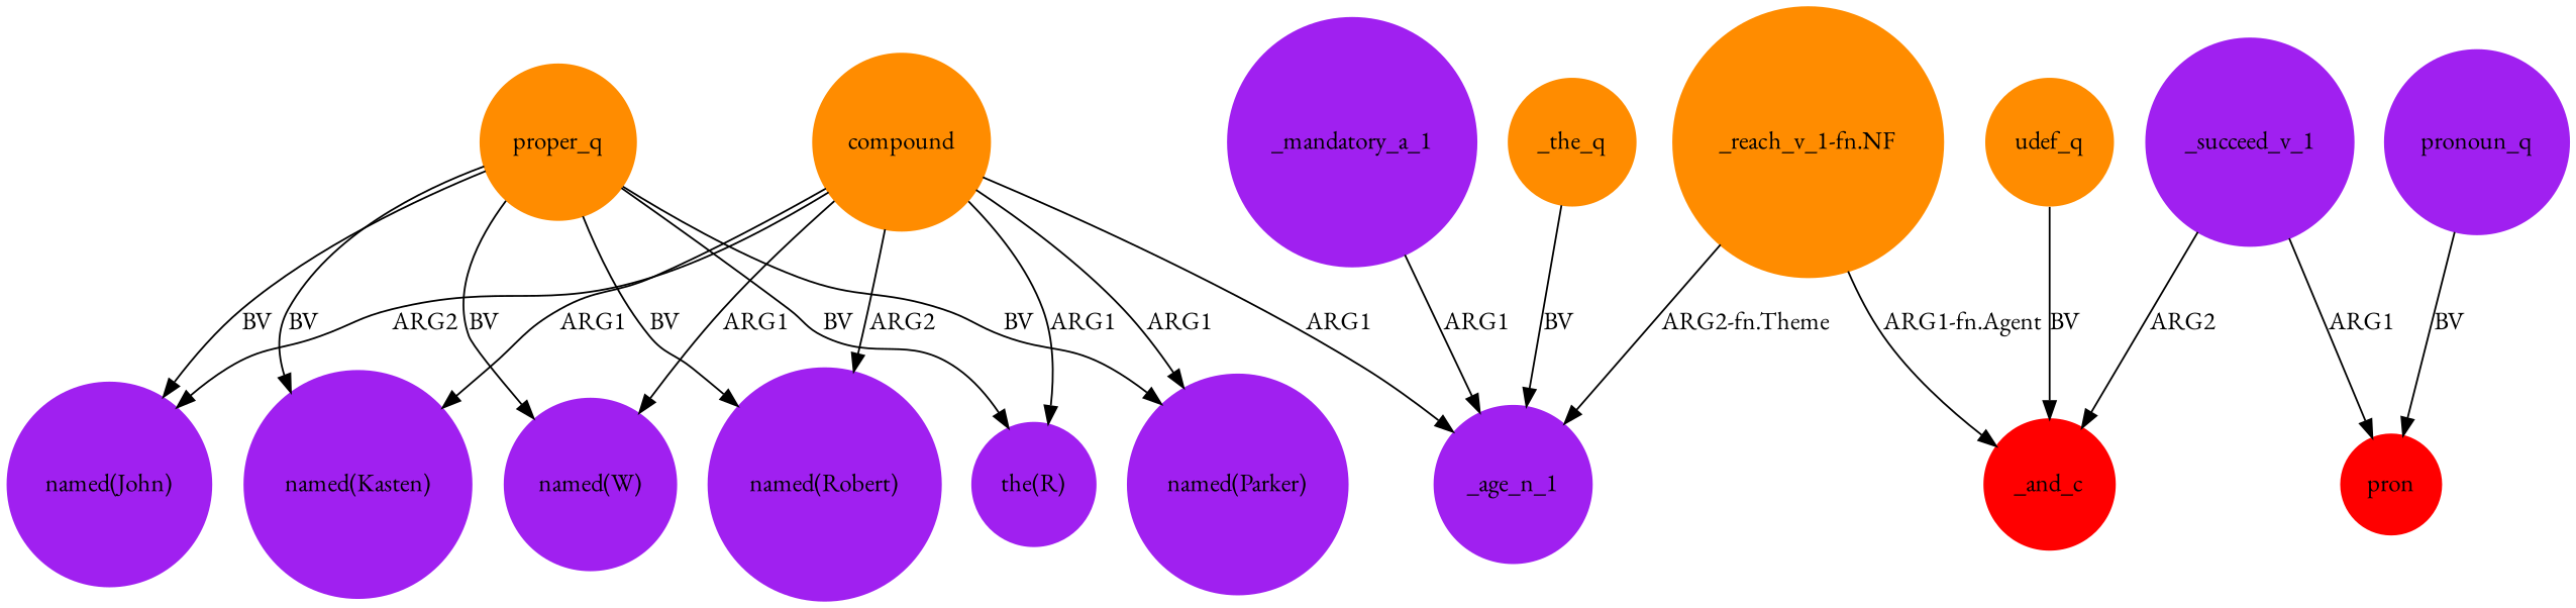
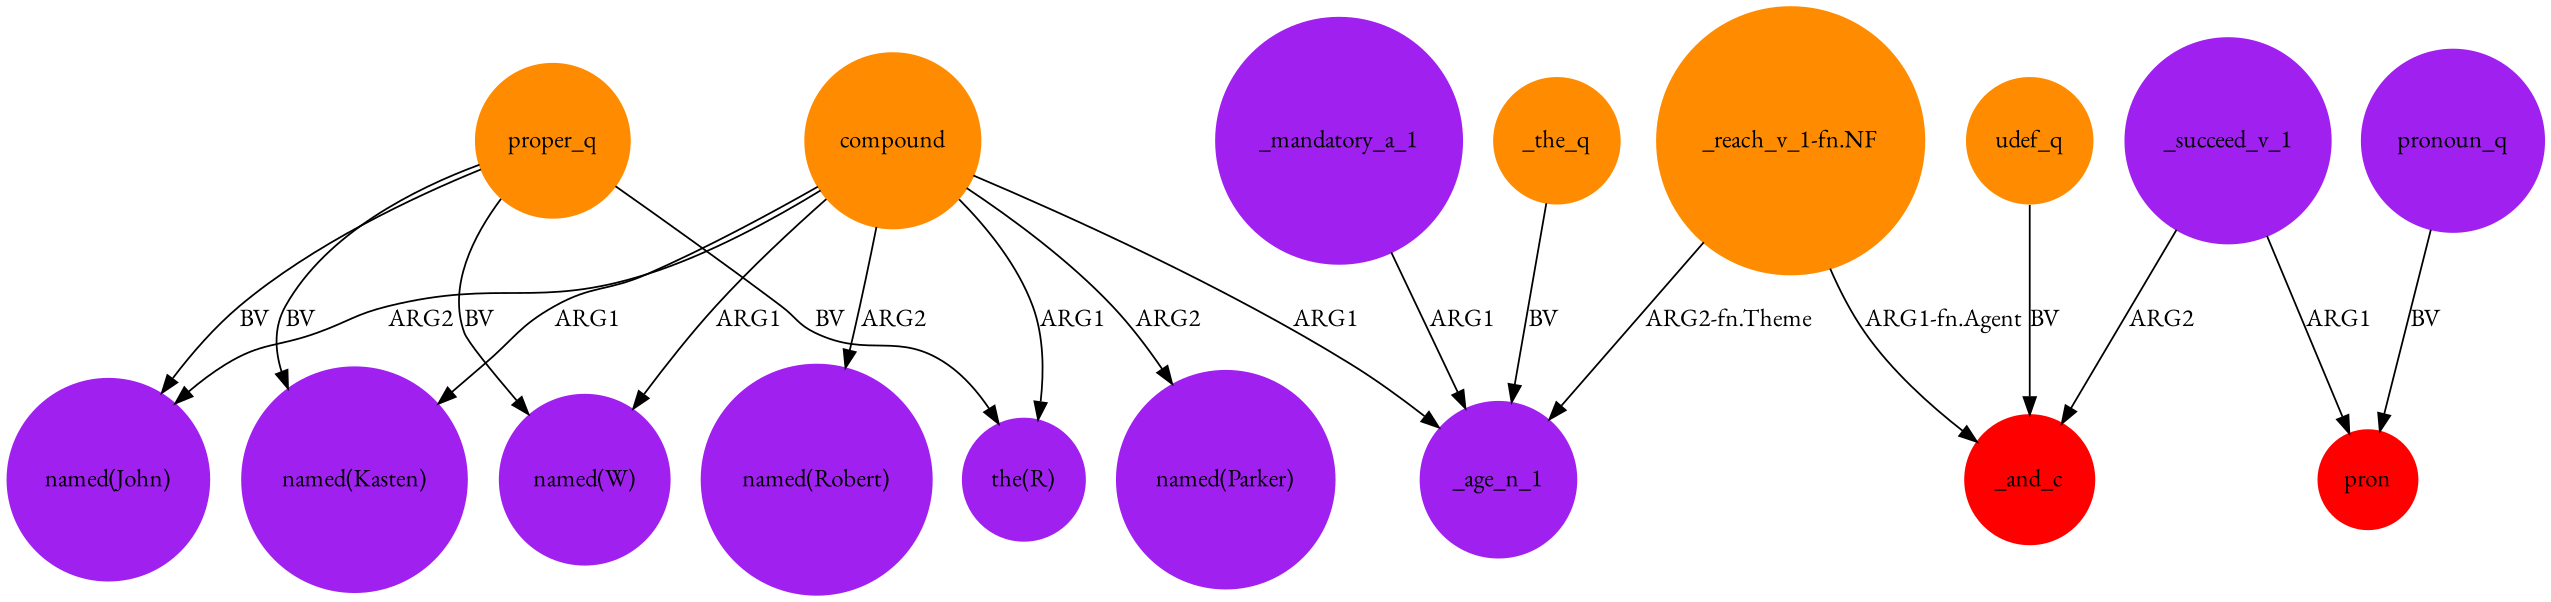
  digraph {
    fontname="EB Garamond"
    node [color=purple fontname="EB Garamond" shape=circle style=filled]
    edge [fontname="EB Garamond"]
    compound [color=darkorange]
    "named(John)"
    "named(Parker)"
    "named(W)"
    "named(Robert)"
    n6 [label="the(R)"]
    _age_n_1
    "named(Kasten)"
    proper_q [color=darkorange]
    "_reach_v_1-fn.NF" [color=darkorange]
    _and_c [color=red]
    _succeed_v_1
    pron [color=red]
    _mandatory_a_1
    udef_q [color=darkorange]
    pronoun_q
    _the_q [color=darkorange]
    compound -> "named(John)" [label=ARG2]
-   compound -> "named(Parker)" [label=ARG1]
+   compound -> "named(Parker)" [label=ARG2]
    compound -> "named(W)" [label=ARG1]
    compound -> "named(Robert)" [label=ARG2]
    compound -> n6 [label=ARG1]
    compound -> _age_n_1 [label=ARG1]
    compound -> "named(Kasten)" [label=ARG1]
    proper_q -> "named(John)" [label=BV]
-   proper_q -> "named(Parker)" [label=BV]
    proper_q -> "named(W)" [label=BV]
-   proper_q -> "named(Robert)" [label=BV]
    proper_q -> n6 [label=BV]
    proper_q -> "named(Kasten)" [label=BV]
    "_reach_v_1-fn.NF" -> _age_n_1 [label="ARG2-fn.Theme"]
    "_reach_v_1-fn.NF" -> _and_c [label="ARG1-fn.Agent"]
    _succeed_v_1 -> _and_c [label=ARG2]
    _succeed_v_1 -> pron [label=ARG1]
    _mandatory_a_1 -> _age_n_1 [label=ARG1]
    udef_q -> _and_c [label=BV]
    pronoun_q -> pron [label=BV]
    _the_q -> _age_n_1 [label=BV]
  }
